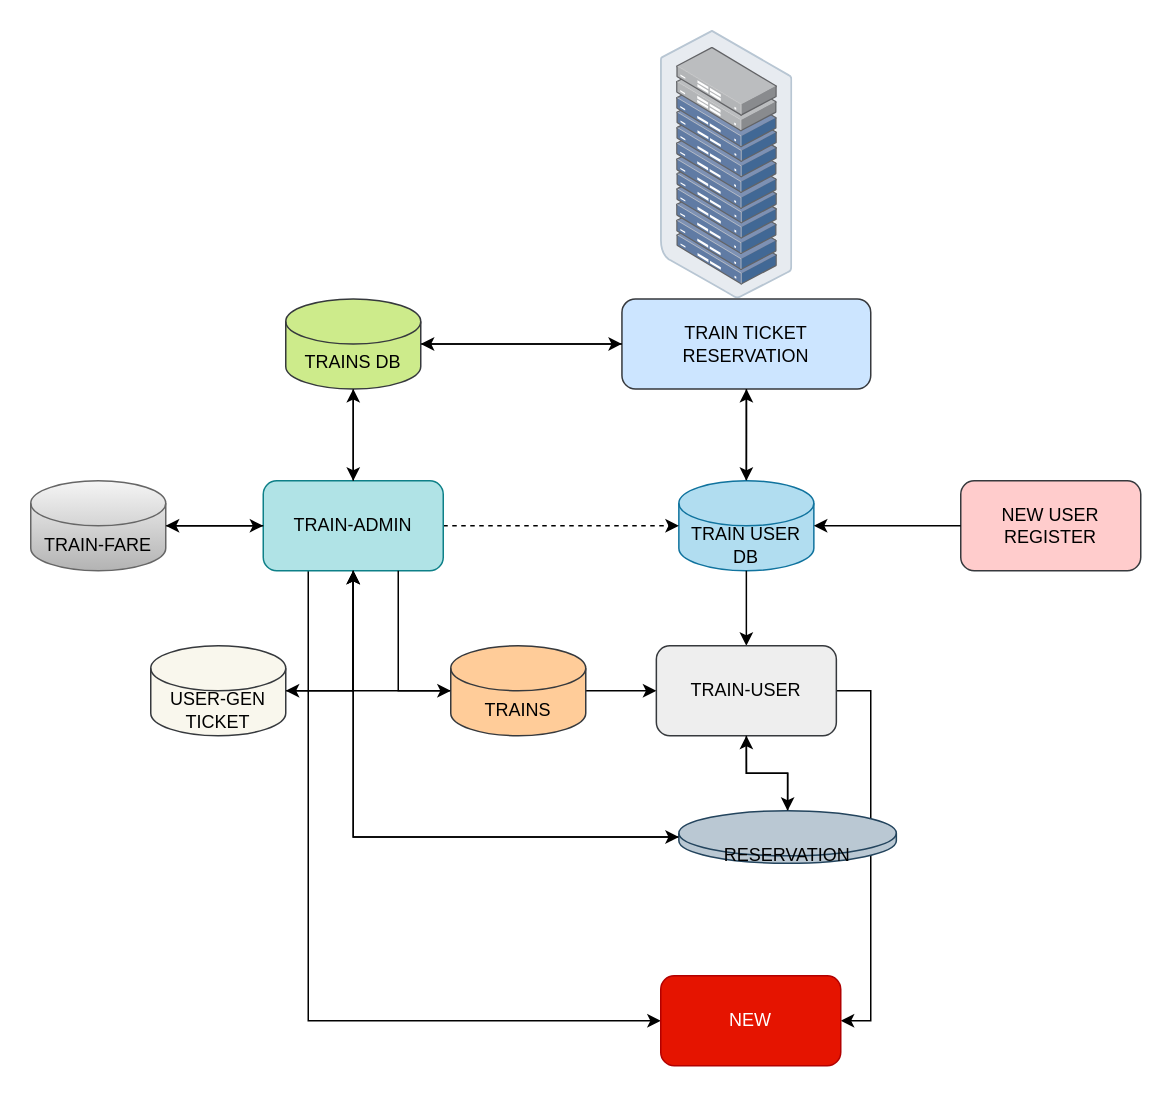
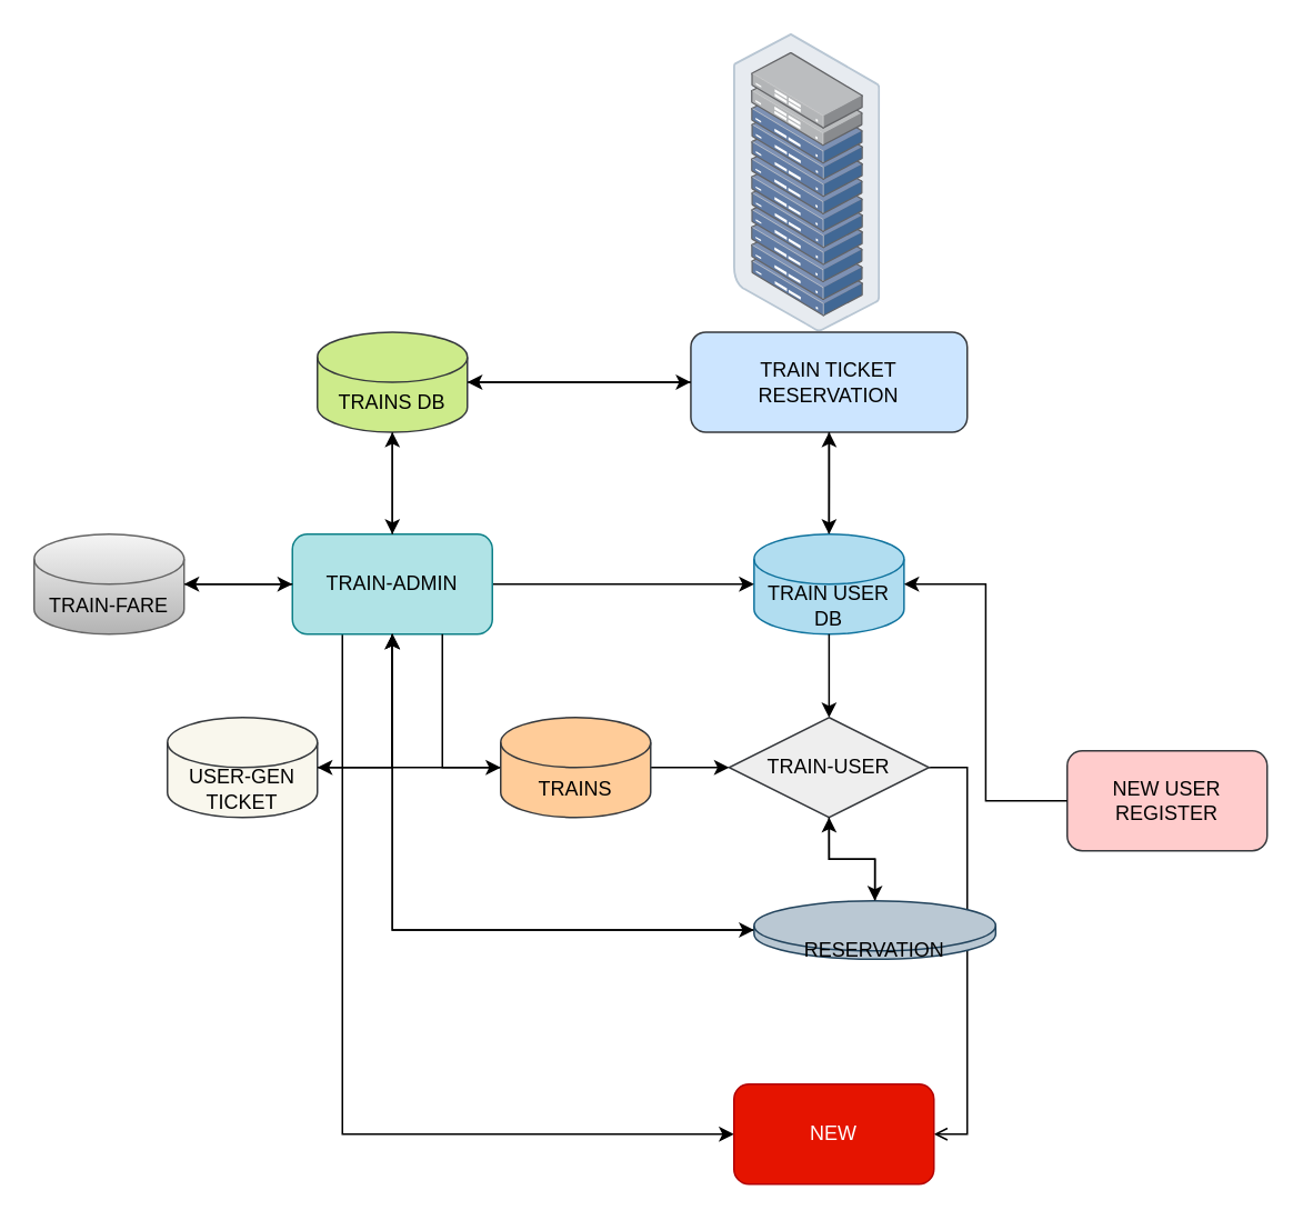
  <mxCell id="0" />
  <mxCell id="1" parent="0" />
  <mxCell id="2" value="" style="image;points=[];aspect=fixed;html=1;align=center;shadow=0;dashed=0;image=img/lib/allied_telesis/storage/Datacenter_Server_Rack_ToR.svg;" parent="1" vertex="1"><mxGeometry x="440" y="20" width="88.2" height="178.8" as="geometry" /></mxCell>
  <mxCell id="3" value="TRAIN TICKET RESERVATION" style="rounded=1;whiteSpace=wrap;html=1;fillColor=#cce5ff;strokeColor=#36393d;" parent="1" vertex="1"><mxGeometry x="414.13" y="198.8" width="165.87" height="60" as="geometry" /></mxCell>
  <mxCell id="4" style="edgeStyle=orthogonalEdgeStyle;rounded=0;orthogonalLoop=1;jettySize=auto;html=1;entryX=0;entryY=0.5;entryDx=0;entryDy=0;" parent="1" source="6" target="3" edge="1"><mxGeometry relative="1" as="geometry" /></mxCell>
  <mxCell id="5" style="edgeStyle=orthogonalEdgeStyle;rounded=0;orthogonalLoop=1;jettySize=auto;html=1;entryX=0.5;entryY=0;entryDx=0;entryDy=0;" parent="1" source="6" target="13" edge="1"><mxGeometry relative="1" as="geometry" /></mxCell>
  <mxCell id="6" value="TRAINS DB" style="shape=cylinder3;whiteSpace=wrap;html=1;boundedLbl=1;backgroundOutline=1;size=15;fillColor=#cdeb8b;strokeColor=#36393d;" parent="1" vertex="1"><mxGeometry x="190" y="198.8" width="90" height="60" as="geometry" /></mxCell>
  <mxCell id="7" style="edgeStyle=orthogonalEdgeStyle;rounded=0;orthogonalLoop=1;jettySize=auto;html=1;entryX=1;entryY=0.5;entryDx=0;entryDy=0;entryPerimeter=0;" parent="1" source="3" target="6" edge="1"><mxGeometry relative="1" as="geometry" /></mxCell>
  <mxCell id="8" style="edgeStyle=orthogonalEdgeStyle;rounded=0;orthogonalLoop=1;jettySize=auto;html=1;exitX=0.5;exitY=0;exitDx=0;exitDy=0;exitPerimeter=0;" parent="1" source="9" target="3" edge="1"><mxGeometry relative="1" as="geometry" /></mxCell>
  <mxCell id="9" value="TRAIN USER DB" style="shape=cylinder3;whiteSpace=wrap;html=1;boundedLbl=1;backgroundOutline=1;size=15;fillColor=#b1ddf0;strokeColor=#10739e;" parent="1" vertex="1"><mxGeometry x="452.07" y="320" width="90" height="60" as="geometry" /></mxCell>
  <mxCell id="10" style="edgeStyle=orthogonalEdgeStyle;rounded=0;orthogonalLoop=1;jettySize=auto;html=1;entryX=0.5;entryY=0;entryDx=0;entryDy=0;entryPerimeter=0;" parent="1" source="3" target="9" edge="1"><mxGeometry relative="1" as="geometry" /></mxCell>
- <mxCell id="11" style="edgeStyle=orthogonalEdgeStyle;rounded=0;orthogonalLoop=1;jettySize=auto;html=1;dashed=1;" parent="1" source="13" target="9" edge="1"><mxGeometry relative="1" as="geometry" /></mxCell>
+ <mxCell id="11" style="edgeStyle=orthogonalEdgeStyle;rounded=0;orthogonalLoop=1;jettySize=auto;html=1;" parent="1" source="13" target="9" edge="1"><mxGeometry relative="1" as="geometry" /></mxCell>
  <mxCell id="12" style="edgeStyle=orthogonalEdgeStyle;rounded=0;orthogonalLoop=1;jettySize=auto;html=1;exitX=0.25;exitY=1;exitDx=0;exitDy=0;entryX=0;entryY=0.5;entryDx=0;entryDy=0;" parent="1" source="13" target="35" edge="1"><mxGeometry relative="1" as="geometry" /></mxCell>
  <mxCell id="13" value="TRAIN-ADMIN" style="rounded=1;whiteSpace=wrap;html=1;fillColor=#b0e3e6;strokeColor=#0e8088;" parent="1" vertex="1"><mxGeometry x="175" y="320" width="120" height="60" as="geometry" /></mxCell>
  <mxCell id="14" style="edgeStyle=orthogonalEdgeStyle;rounded=0;orthogonalLoop=1;jettySize=auto;html=1;exitX=0.5;exitY=0;exitDx=0;exitDy=0;entryX=0.5;entryY=1;entryDx=0;entryDy=0;entryPerimeter=0;" parent="1" source="13" target="6" edge="1"><mxGeometry relative="1" as="geometry" /></mxCell>
  <mxCell id="15" value="" style="edgeStyle=orthogonalEdgeStyle;rounded=0;orthogonalLoop=1;jettySize=auto;html=1;" parent="1" source="9" target="17" edge="1"><mxGeometry relative="1" as="geometry"><mxPoint x="497" y="380" as="sourcePoint" /><mxPoint x="497.07" y="460" as="targetPoint" /></mxGeometry></mxCell>
- <mxCell id="16" style="edgeStyle=orthogonalEdgeStyle;rounded=0;orthogonalLoop=1;jettySize=auto;html=1;exitX=1;exitY=0.5;exitDx=0;exitDy=0;entryX=1;entryY=0.5;entryDx=0;entryDy=0;" edge="1" parent="1" source="17" target="35"><mxGeometry relative="1" as="geometry" /></mxCell>
- <mxCell id="17" value="TRAIN-USER" style="rounded=1;whiteSpace=wrap;html=1;fillColor=#eeeeee;strokeColor=#36393d;" parent="1" vertex="1"><mxGeometry x="437.07" y="430" width="120" height="60" as="geometry" /></mxCell>
+ <mxCell id="16" style="edgeStyle=orthogonalEdgeStyle;rounded=0;orthogonalLoop=1;jettySize=auto;html=1;exitX=1;exitY=0.5;exitDx=0;exitDy=0;entryX=1;entryY=0.5;entryDx=0;entryDy=0;endArrow=open;" edge="1" parent="1" source="17" target="35"><mxGeometry relative="1" as="geometry" /></mxCell>
+ <mxCell id="17" value="TRAIN-USER" style="rhombus;whiteSpace=wrap;html=1;fillColor=#eeeeee;strokeColor=#36393d;" parent="1" vertex="1"><mxGeometry x="437.07" y="430" width="120" height="60" as="geometry" /></mxCell>
  <mxCell id="18" style="edgeStyle=orthogonalEdgeStyle;rounded=0;orthogonalLoop=1;jettySize=auto;html=1;entryX=0.5;entryY=1;entryDx=0;entryDy=0;" parent="1" source="20" target="17" edge="1"><mxGeometry relative="1" as="geometry" /></mxCell>
  <mxCell id="19" style="edgeStyle=orthogonalEdgeStyle;rounded=0;orthogonalLoop=1;jettySize=auto;html=1;exitX=0;exitY=0.5;exitDx=0;exitDy=0;exitPerimeter=0;entryX=0.5;entryY=1;entryDx=0;entryDy=0;" parent="1" source="20" target="13" edge="1"><mxGeometry relative="1" as="geometry" /></mxCell>
  <mxCell id="20" value="RESERVATION" style="shape=cylinder3;whiteSpace=wrap;html=1;boundedLbl=1;backgroundOutline=1;size=15;fillColor=#bac8d3;strokeColor=#23445d;" parent="1" vertex="1"><mxGeometry x="452.07" y="540" width="145" height="35" as="geometry" /></mxCell>
  <mxCell id="21" style="edgeStyle=orthogonalEdgeStyle;rounded=0;orthogonalLoop=1;jettySize=auto;html=1;exitX=0.5;exitY=1;exitDx=0;exitDy=0;entryX=0.5;entryY=0;entryDx=0;entryDy=0;entryPerimeter=0;" parent="1" source="17" target="20" edge="1"><mxGeometry relative="1" as="geometry" /></mxCell>
  <mxCell id="22" style="edgeStyle=orthogonalEdgeStyle;rounded=0;orthogonalLoop=1;jettySize=auto;html=1;exitX=0.5;exitY=1;exitDx=0;exitDy=0;entryX=0;entryY=0.5;entryDx=0;entryDy=0;entryPerimeter=0;" parent="1" source="13" target="20" edge="1"><mxGeometry relative="1" as="geometry" /></mxCell>
  <mxCell id="23" style="edgeStyle=orthogonalEdgeStyle;rounded=0;orthogonalLoop=1;jettySize=auto;html=1;exitX=1;exitY=0.5;exitDx=0;exitDy=0;exitPerimeter=0;entryX=0;entryY=0.5;entryDx=0;entryDy=0;" parent="1" source="25" target="17" edge="1"><mxGeometry relative="1" as="geometry" /></mxCell>
  <mxCell id="24" style="edgeStyle=orthogonalEdgeStyle;rounded=0;orthogonalLoop=1;jettySize=auto;html=1;exitX=0;exitY=0.5;exitDx=0;exitDy=0;exitPerimeter=0;entryX=0.5;entryY=1;entryDx=0;entryDy=0;" parent="1" source="25" target="13" edge="1"><mxGeometry relative="1" as="geometry" /></mxCell>
  <mxCell id="25" value="TRAINS" style="shape=cylinder3;whiteSpace=wrap;html=1;boundedLbl=1;backgroundOutline=1;size=15;fillColor=#ffcc99;strokeColor=#36393d;" parent="1" vertex="1"><mxGeometry x="300" y="430" width="90" height="60" as="geometry" /></mxCell>
  <mxCell id="26" style="edgeStyle=orthogonalEdgeStyle;rounded=0;orthogonalLoop=1;jettySize=auto;html=1;exitX=0.75;exitY=1;exitDx=0;exitDy=0;entryX=0;entryY=0.5;entryDx=0;entryDy=0;entryPerimeter=0;" parent="1" source="13" target="25" edge="1"><mxGeometry relative="1" as="geometry" /></mxCell>
  <mxCell id="27" style="edgeStyle=orthogonalEdgeStyle;rounded=0;orthogonalLoop=1;jettySize=auto;html=1;exitX=1;exitY=0.5;exitDx=0;exitDy=0;exitPerimeter=0;entryX=0;entryY=0.5;entryDx=0;entryDy=0;" parent="1" source="28" target="13" edge="1"><mxGeometry relative="1" as="geometry" /></mxCell>
  <mxCell id="28" value="TRAIN-FARE" style="shape=cylinder3;whiteSpace=wrap;html=1;boundedLbl=1;backgroundOutline=1;size=15;fillColor=#f5f5f5;strokeColor=#666666;gradientColor=#b3b3b3;" parent="1" vertex="1"><mxGeometry x="20" y="320" width="90" height="60" as="geometry" /></mxCell>
  <mxCell id="29" style="edgeStyle=orthogonalEdgeStyle;rounded=0;orthogonalLoop=1;jettySize=auto;html=1;entryX=1;entryY=0.5;entryDx=0;entryDy=0;entryPerimeter=0;" parent="1" source="13" target="28" edge="1"><mxGeometry relative="1" as="geometry" /></mxCell>
- <mxCell id="30" value="NEW USER REGISTER" style="rounded=1;whiteSpace=wrap;html=1;fillColor=#ffcccc;strokeColor=#36393d;" parent="1" vertex="1"><mxGeometry x="640" y="320" width="120" height="60" as="geometry" /></mxCell>
+ <mxCell id="30" value="NEW USER REGISTER" style="rounded=1;whiteSpace=wrap;html=1;fillColor=#ffcccc;strokeColor=#36393d;" parent="1" vertex="1"><mxGeometry x="640" y="450" width="120" height="60" as="geometry" /></mxCell>
  <mxCell id="31" style="edgeStyle=orthogonalEdgeStyle;rounded=0;orthogonalLoop=1;jettySize=auto;html=1;exitX=0;exitY=0.5;exitDx=0;exitDy=0;entryX=1;entryY=0.5;entryDx=0;entryDy=0;entryPerimeter=0;" parent="1" source="30" target="9" edge="1"><mxGeometry relative="1" as="geometry" /></mxCell>
  <mxCell id="32" style="edgeStyle=orthogonalEdgeStyle;rounded=0;orthogonalLoop=1;jettySize=auto;html=1;exitX=1;exitY=0.5;exitDx=0;exitDy=0;exitPerimeter=0;entryX=0.5;entryY=1;entryDx=0;entryDy=0;" parent="1" source="33" target="13" edge="1"><mxGeometry relative="1" as="geometry" /></mxCell>
  <mxCell id="33" value="USER-GEN TICKET" style="shape=cylinder3;whiteSpace=wrap;html=1;boundedLbl=1;backgroundOutline=1;size=15;fillColor=#f9f7ed;strokeColor=#36393d;" parent="1" vertex="1"><mxGeometry x="100" y="430" width="90" height="60" as="geometry" /></mxCell>
  <mxCell id="34" style="edgeStyle=orthogonalEdgeStyle;rounded=0;orthogonalLoop=1;jettySize=auto;html=1;entryX=1;entryY=0.5;entryDx=0;entryDy=0;entryPerimeter=0;" parent="1" source="13" target="33" edge="1"><mxGeometry relative="1" as="geometry" /></mxCell>
  <mxCell id="35" value="NEW" style="rounded=1;whiteSpace=wrap;html=1;fillColor=#e51400;strokeColor=#B20000;fontColor=#ffffff;" parent="1" vertex="1"><mxGeometry x="440" y="650" width="120" height="60" as="geometry" /></mxCell>
